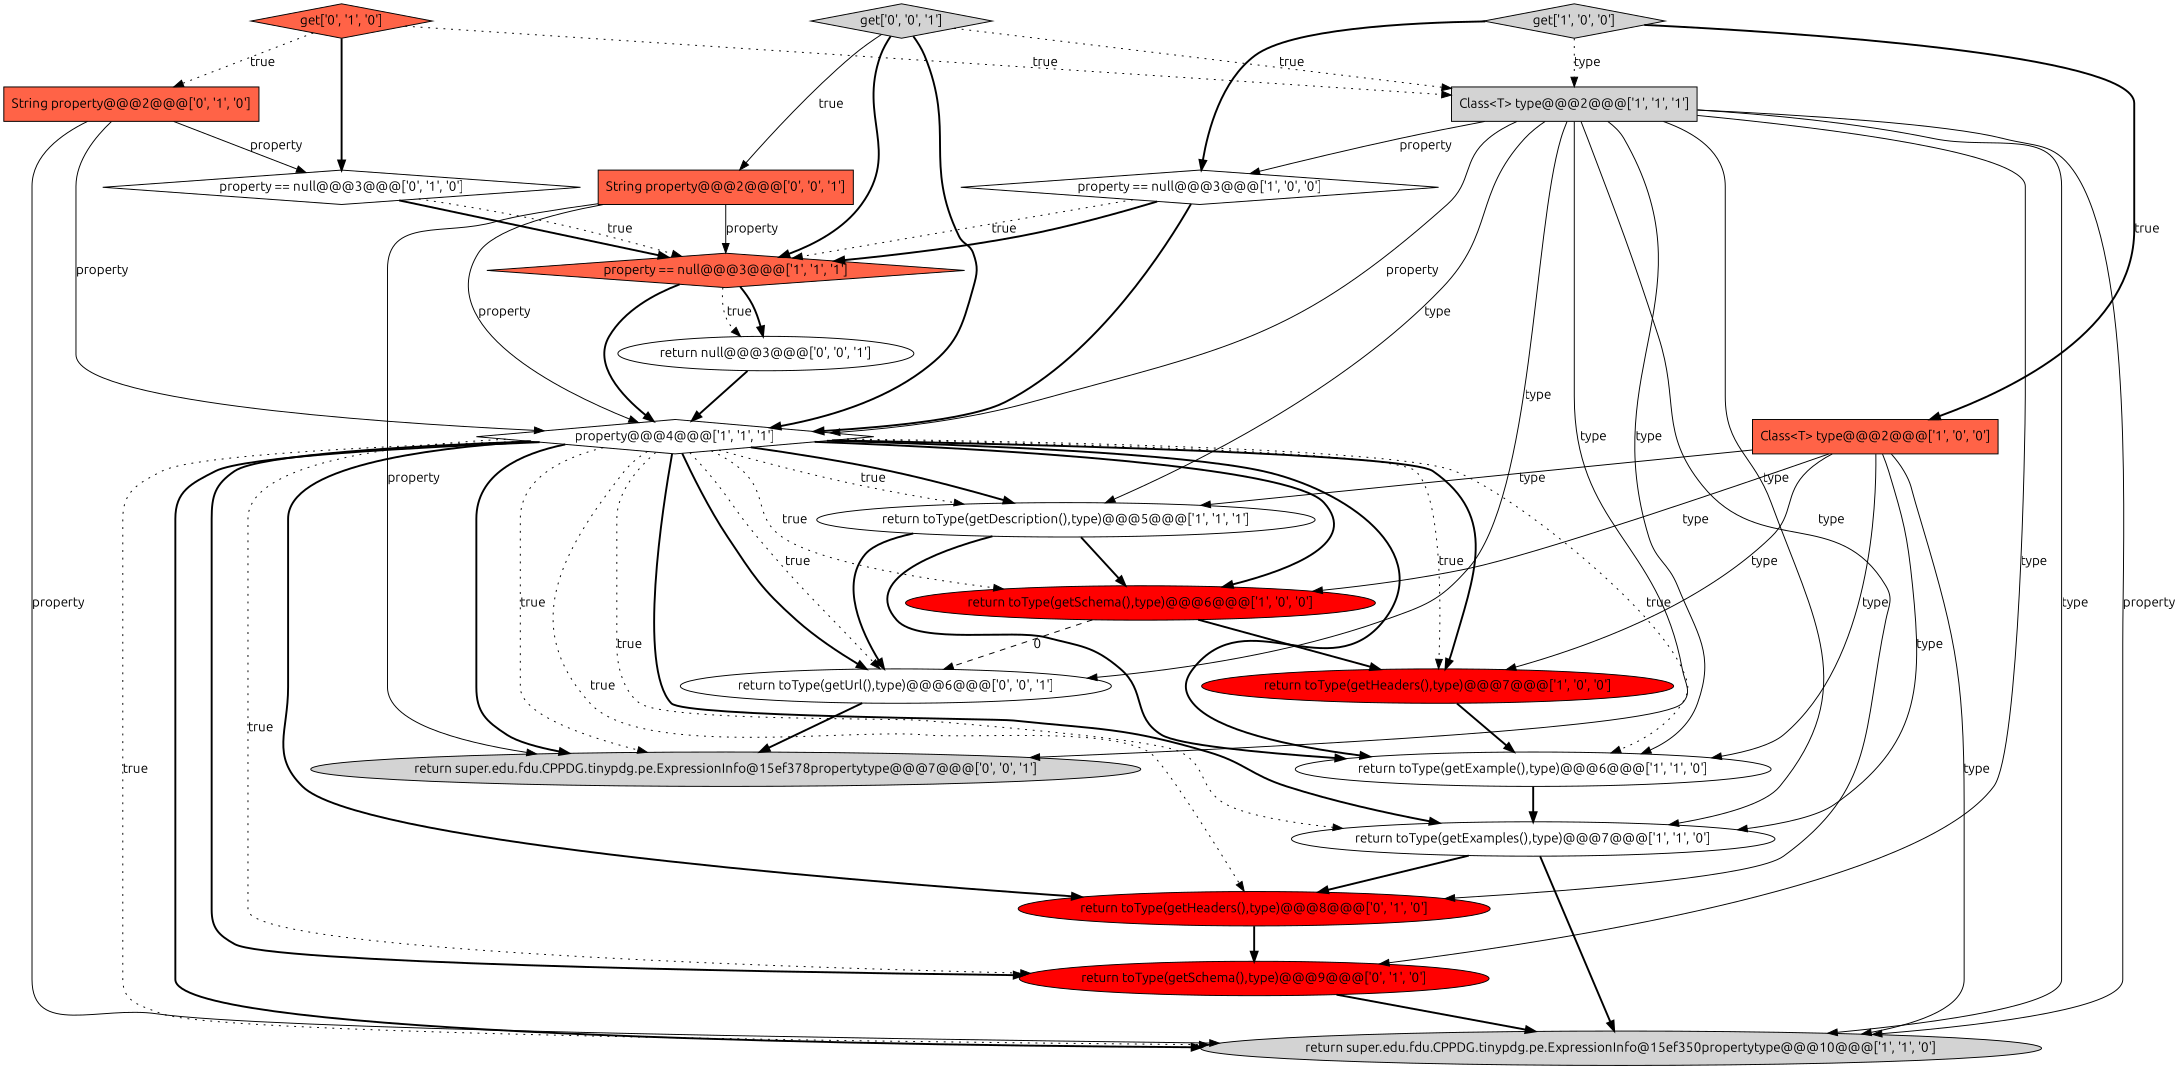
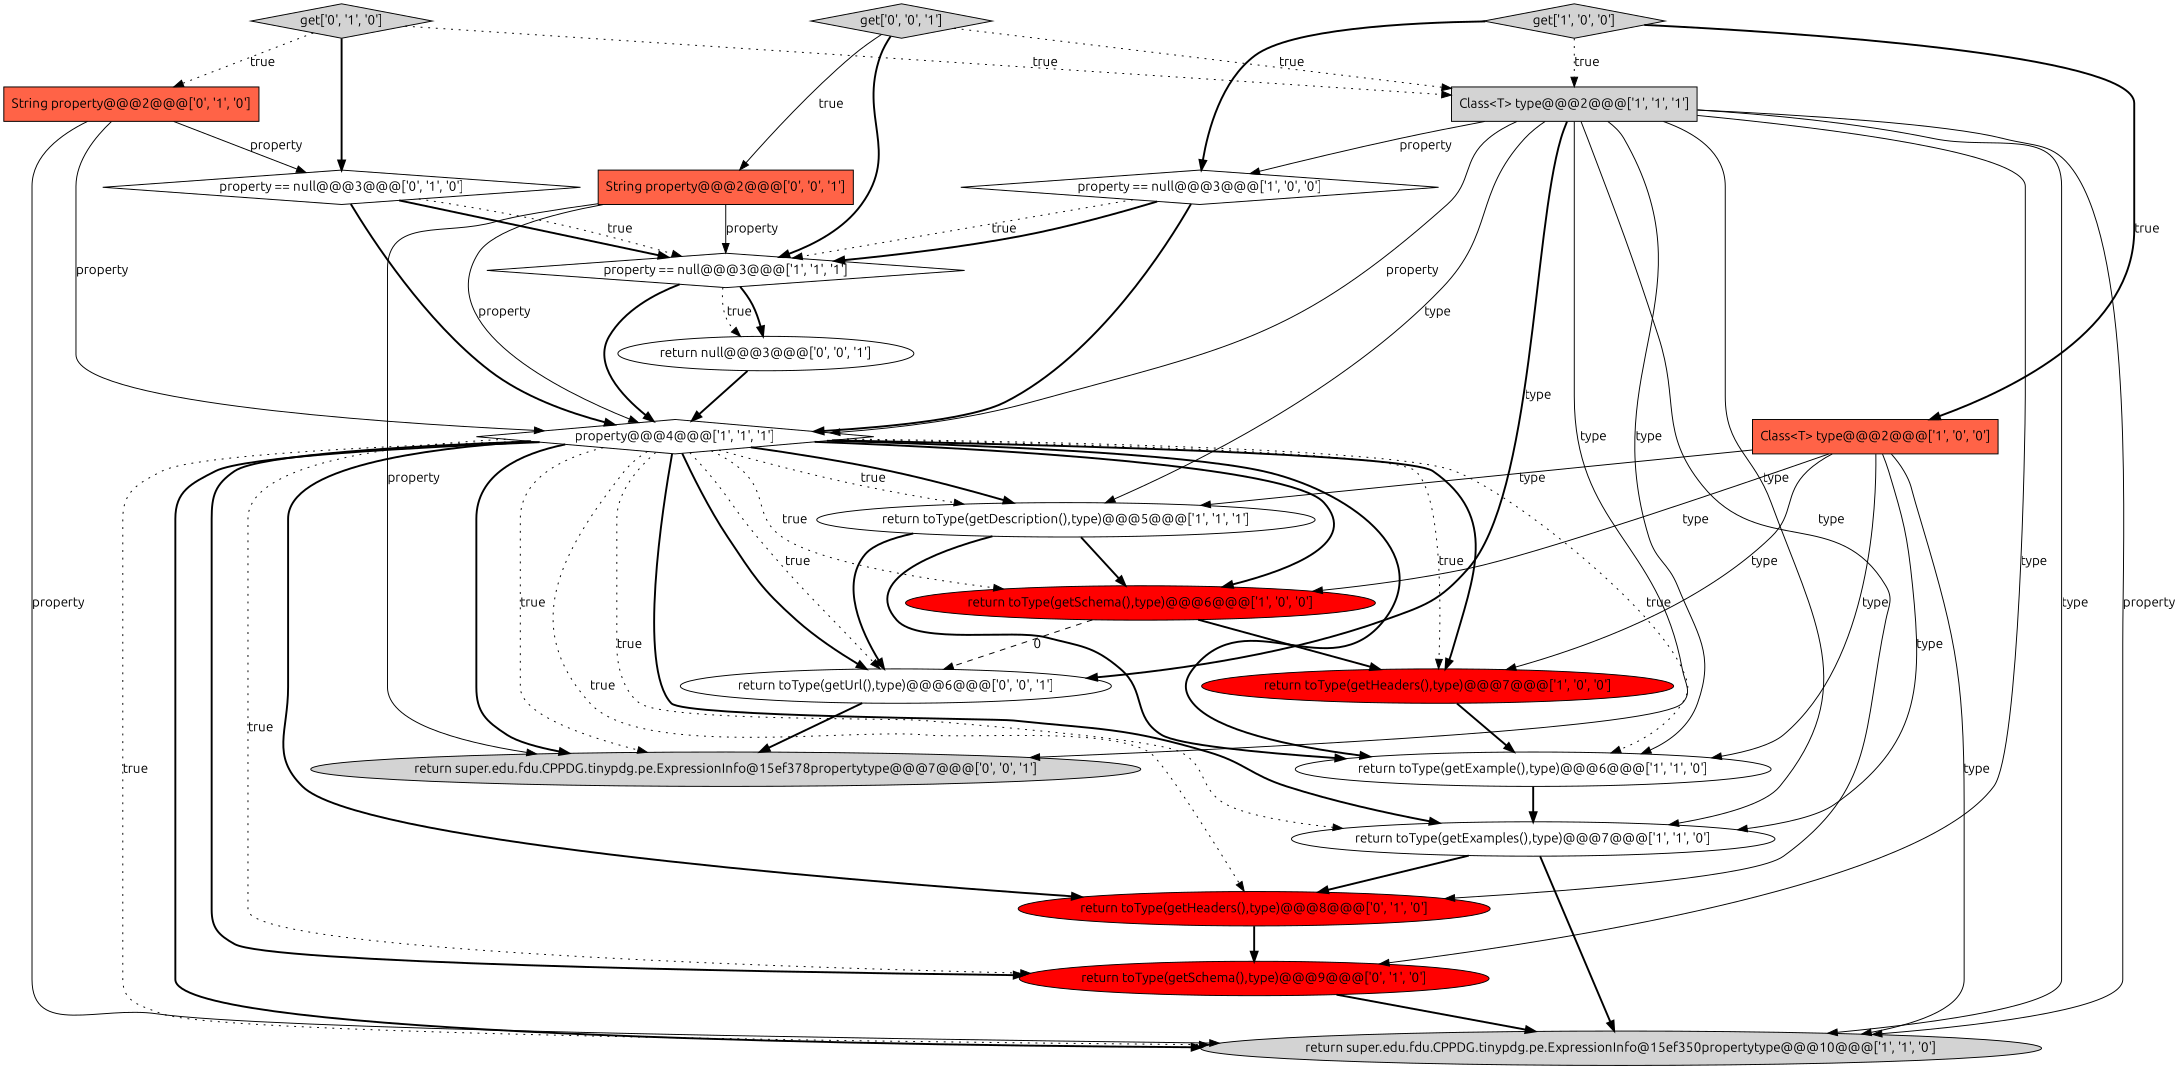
  digraph {
    fontname=Ubuntu
    node [fillcolor=white fontname=Ubuntu shape=ellipse style=filled]
    edge [fontname=Ubuntu style=bold]
    n1 [fillcolor=tomato label="String property@@@2@@@['0', '1', '0']" shape=box]
    n2 [label="property@@@4@@@['1', '1', '1']" shape=diamond]
    n3 [label="property == null@@@3@@@['0', '1', '0']" shape=diamond]
    n4 [fillcolor=lightgray label="return super.edu.fdu.CPPDG.tinypdg.pe.ExpressionInfo@15ef350propertytype@@@10@@@['1', '1', '0']"]
    n5 [fillcolor=red label="return toType(getSchema(),type)@@@6@@@['1', '0', '0']"]
    n6 [fillcolor=red label="return toType(getHeaders(),type)@@@7@@@['1', '0', '0']"]
    n7 [fillcolor=red label="return toType(getSchema(),type)@@@9@@@['0', '1', '0']"]
    n8 [fillcolor=lightgray label="return super.edu.fdu.CPPDG.tinypdg.pe.ExpressionInfo@15ef378propertytype@@@7@@@['0', '0', '1']"]
    n9 [label="return toType(getExample(),type)@@@6@@@['1', '1', '0']"]
    n10 [fillcolor=red label="return toType(getHeaders(),type)@@@8@@@['0', '1', '0']"]
    n11 [label="return toType(getExamples(),type)@@@7@@@['1', '1', '0']"]
    n12 [label="return toType(getDescription(),type)@@@5@@@['1', '1', '1']"]
    n13 [label="return toType(getUrl(),type)@@@6@@@['0', '0', '1']"]
-   n14 [fillcolor=tomato label="property == null@@@3@@@['1', '1', '1']" shape=diamond]
+   n14 [label="property == null@@@3@@@['1', '1', '1']" shape=diamond]
    n15 [label="property == null@@@3@@@['1', '0', '0']" shape=diamond]
    n16 [label="return null@@@3@@@['0', '0', '1']"]
    n17 [fillcolor=lightgray label="get['0', '0', '1']" shape=diamond]
    n18 [fillcolor=lightgray label="Class<T> type@@@2@@@['1', '1', '1']" shape=box]
    n19 [fillcolor=tomato label="String property@@@2@@@['0', '0', '1']" shape=box]
    n20 [fillcolor=tomato label="Class<T> type@@@2@@@['1', '0', '0']" shape=box]
    n21 [fillcolor=lightgray label="get['1', '0', '0']" shape=diamond]
-   n22 [fillcolor=tomato label="get['0', '1', '0']" shape=diamond]
+   n22 [fillcolor=lightgray label="get['0', '1', '0']" shape=diamond]
    n1 -> n2 [label=property style=solid]
    n1 -> n3 [label=property style=solid]
    n1 -> n4 [label=property style=solid]
    n2 -> n4 [label=true style=dotted]
    n2 -> n4
    n2 -> n5 [label=true style=dotted]
    n2 -> n5
    n2 -> n6 [label=true style=dotted]
    n2 -> n6
    n2 -> n7
    n2 -> n7 [label=true style=dotted]
    n2 -> n8
    n2 -> n8 [label=true style=dotted]
    n2 -> n9 [label=true style=dotted]
    n2 -> n9
    n2 -> n10
    n2 -> n10 [label=true style=dotted]
    n2 -> n11 [label=true style=dotted]
    n2 -> n11
    n2 -> n12
    n2 -> n12 [label=true style=dotted]
    n2 -> n13 [label=true style=dotted]
    n2 -> n13
-   n17 -> n2
+   n3 -> n2
    n3 -> n14
    n3 -> n14 [label=true style=dotted]
    n5 -> n6
    n5 -> n13 [label=0 style=dashed]
    n6 -> n9
    n7 -> n4
    n9 -> n11
    n10 -> n7
    n11 -> n4
    n11 -> n10
    n12 -> n5
    n12 -> n9
    n12 -> n13
    n13 -> n8
    n14 -> n2
    n14 -> n16 [label=true style=dotted]
    n14 -> n16
    n15 -> n2
    n15 -> n14 [label=true style=dotted]
    n15 -> n14
    n16 -> n2
    n17 -> n14
    n17 -> n18 [label=true style=dotted]
    n17 -> n19 [label=true style=solid]
    n18 -> n2 [label=property style=solid]
    n18 -> n4 [label=type style=solid]
    n18 -> n4 [label=property style=solid]
    n18 -> n7 [label=type style=solid]
    n18 -> n8 [label=type style=solid]
    n18 -> n9 [label=type style=solid]
    n18 -> n10 [label=type style=solid]
    n18 -> n11 [label=type style=solid]
    n18 -> n12 [label=type style=solid]
-   n18 -> n13 [label=type style=solid]
+   n18 -> n13 [label=type]
    n18 -> n15 [label=property style=solid]
    n19 -> n2 [label=property style=solid]
    n19 -> n8 [label=property style=solid]
    n19 -> n14 [label=property style=solid]
    n20 -> n4 [label=type style=solid]
    n20 -> n5 [label=type style=solid]
    n20 -> n6 [label=type style=solid]
    n20 -> n9 [label=type style=solid]
    n20 -> n11 [label=type style=solid]
    n20 -> n12 [label=type style=solid]
    n21 -> n15
-   n21 -> n18 [label=type style=dotted]
+   n21 -> n18 [label=true style=dotted]
    n21 -> n20 [label=true]
    n22 -> n1 [label=true style=dotted]
    n22 -> n3
    n22 -> n18 [label=true style=dotted]
  }
